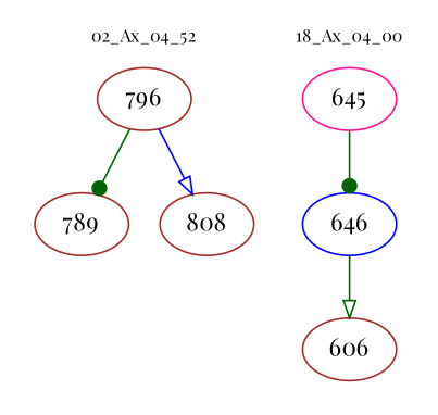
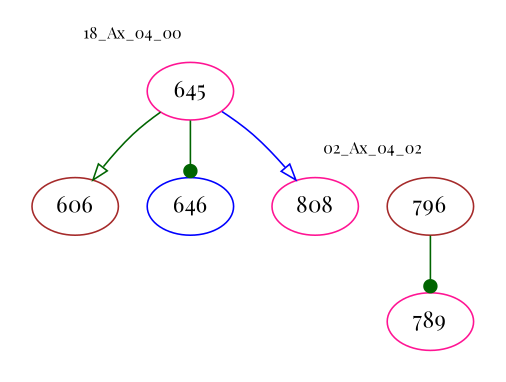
  digraph {
    fontname="Playfair Display"
    node [color=brown fontname="Playfair Display"]
    edge [arrowhead=dot color=darkgreen fontname="Playfair Display"]
    n1 [label=796]
-   n2 [label=789]
-   n3 [label=808]
+   n2 [color=deeppink label=789]
+   n3 [color=deeppink label=808]
    n4 [color=deeppink label=645]
    n5 [label=606]
    n6 [color=blue label=646]
    subgraph cluster_1 {
      color=white
      fontsize=10
-     label="02_Ax_04_52"
+     label="02_Ax_04_02"
      n1
      n2
      n3
    }
    subgraph cluster_2 {
      color=white
      fontsize=10
      label="18_Ax_04_00"
      n4
      n5
      n6
    }
    n1 -> n2
-   n1 -> n3 [arrowhead=onormal color=blue]
-   n6 -> n5 [arrowhead=onormal]
+   n4 -> n3 [arrowhead=onormal color=blue]
+   n4 -> n5 [arrowhead=onormal]
    n4 -> n6
  }
